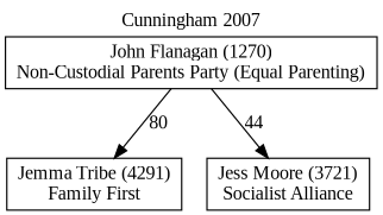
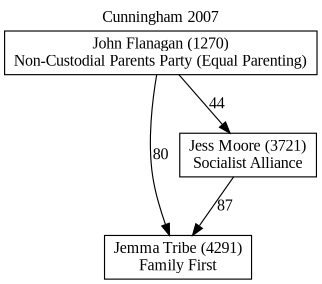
  digraph {
    label="Cunningham 2007"
    labelloc=t
    mclimit=10
    fontname="Liberation Serif"
    node [shape=box fontname="Liberation Serif"]
    edge [fontname="Liberation Serif"]
    n1 [label="Jemma Tribe (4291)\nFamily First"]
    n2 [label="Jess Moore (3721)\nSocialist Alliance"]
    n3 [label="John Flanagan (1270)\nNon-Custodial Parents Party (Equal Parenting)"]
+   n2 -> n1 [label=87]
    n3 -> n1 [label=80]
    n3 -> n2 [label=44]
  }
